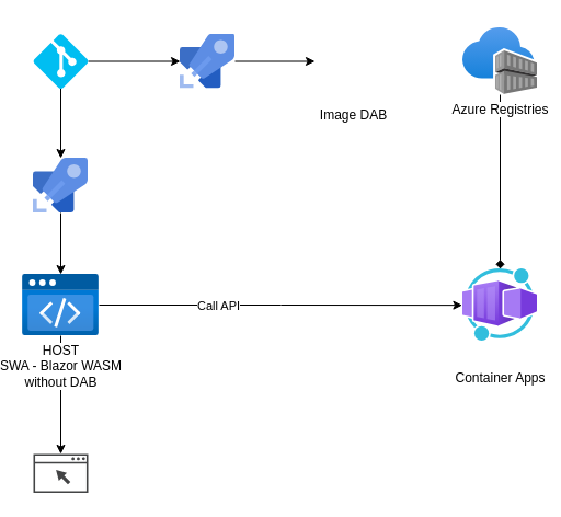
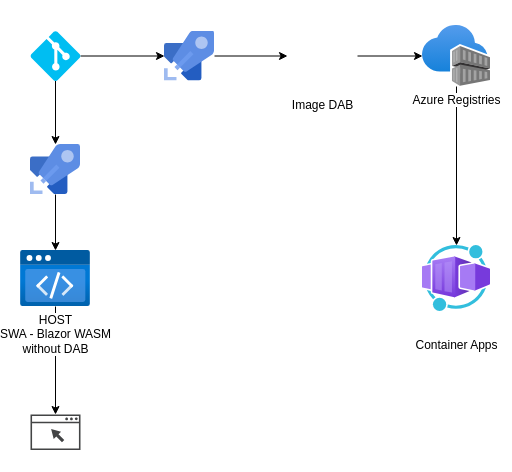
  <mxCell id="0" />
  <mxCell id="1" parent="0" />
- <mxCell id="2" style="edgeStyle=orthogonalEdgeStyle;rounded=0;orthogonalLoop=1;jettySize=auto;html=1;endArrow=diamond;" edge="1" parent="1" source="3" target="16"><mxGeometry relative="1" as="geometry" /></mxCell>
+ <mxCell id="2" style="edgeStyle=orthogonalEdgeStyle;rounded=0;orthogonalLoop=1;jettySize=auto;html=1;" edge="1" parent="1" source="3" target="16"><mxGeometry relative="1" as="geometry" /></mxCell>
  <mxCell id="3" value="&lt;font style=&quot;font-size: 12px;&quot;&gt;Azure Registries&lt;/font&gt;" style="image;aspect=fixed;html=1;points=[];align=center;fontSize=12;image=img/lib/azure2/containers/Container_Registries.svg;" vertex="1" parent="1"><mxGeometry x="422" y="25" width="68" height="61" as="geometry" /></mxCell>
  <mxCell id="4" style="edgeStyle=orthogonalEdgeStyle;rounded=0;orthogonalLoop=1;jettySize=auto;html=1;" edge="1" parent="1" source="5" target="13"><mxGeometry relative="1" as="geometry" /></mxCell>
  <mxCell id="5" value="HOST&lt;br&gt;SWA - Blazor WASM&lt;br&gt;without DAB" style="image;aspect=fixed;html=1;points=[];align=center;fontSize=12;image=img/lib/azure2/preview/Static_Apps.svg;" vertex="1" parent="1"><mxGeometry x="20" y="250" width="70" height="56.0" as="geometry" /></mxCell>
+ <mxCell id="6" value="" style="edgeStyle=orthogonalEdgeStyle;rounded=0;orthogonalLoop=1;jettySize=auto;html=1;" edge="1" parent="1" source="7" target="3"><mxGeometry relative="1" as="geometry" /></mxCell>
  <mxCell id="7" value="Image DAB" style="shape=image;html=1;verticalAlign=top;verticalLabelPosition=bottom;labelBackgroundColor=#ffffff;imageAspect=0;aspect=fixed;image=https://cdn1.iconfinder.com/data/icons/unicons-line-vol-3/24/docker-128.png" vertex="1" parent="1"><mxGeometry x="287" y="20.5" width="70" height="70" as="geometry" /></mxCell>
  <mxCell id="8" value="" style="edgeStyle=orthogonalEdgeStyle;rounded=0;orthogonalLoop=1;jettySize=auto;html=1;" edge="1" parent="1" source="10" target="12"><mxGeometry relative="1" as="geometry" /></mxCell>
  <mxCell id="9" value="" style="edgeStyle=orthogonalEdgeStyle;rounded=0;orthogonalLoop=1;jettySize=auto;html=1;" edge="1" parent="1" source="10" target="15"><mxGeometry relative="1" as="geometry" /></mxCell>
  <mxCell id="10" value="" style="verticalLabelPosition=bottom;html=1;verticalAlign=top;align=center;strokeColor=none;fillColor=#00BEF2;shape=mxgraph.azure.git_repository;" vertex="1" parent="1"><mxGeometry x="30" y="30.5" width="50" height="50" as="geometry" /></mxCell>
  <mxCell id="11" style="edgeStyle=orthogonalEdgeStyle;rounded=0;orthogonalLoop=1;jettySize=auto;html=1;" edge="1" parent="1" source="12" target="5"><mxGeometry relative="1" as="geometry" /></mxCell>
  <mxCell id="12" value="" style="image;sketch=0;aspect=fixed;html=1;points=[];align=center;fontSize=12;image=img/lib/mscae/Azure_Pipelines.svg;" vertex="1" parent="1"><mxGeometry x="30" y="144" width="50" height="50" as="geometry" /></mxCell>
  <mxCell id="13" value="" style="sketch=0;pointerEvents=1;shadow=0;dashed=0;html=1;strokeColor=none;fillColor=#434445;aspect=fixed;labelPosition=center;verticalLabelPosition=bottom;verticalAlign=top;align=center;outlineConnect=0;shape=mxgraph.vvd.web_browser;" vertex="1" parent="1"><mxGeometry x="30" y="414" width="50" height="35.5" as="geometry" /></mxCell>
  <mxCell id="14" value="" style="edgeStyle=orthogonalEdgeStyle;rounded=0;orthogonalLoop=1;jettySize=auto;html=1;" edge="1" parent="1" source="15" target="7"><mxGeometry relative="1" as="geometry" /></mxCell>
  <mxCell id="15" value="" style="image;sketch=0;aspect=fixed;html=1;points=[];align=center;fontSize=12;image=img/lib/mscae/Azure_Pipelines.svg;" vertex="1" parent="1"><mxGeometry x="164" y="30.5" width="50" height="50" as="geometry" /></mxCell>
  <mxCell id="16" value="&lt;h2 style=&quot;&quot; aria-describedby=&quot;5fe773d4-45f9-46e4-b1f6-c0abf1fcc032&quot; id=&quot;5fe773d4-45f9-46e4-b1f6-c0abf1fcc033&quot; class=&quot;fxs-blade-title-titleText msportalfx-tooltip-overflow&quot;&gt;&lt;font style=&quot;font-weight: normal; font-size: 12px;&quot;&gt;Container Apps&lt;/font&gt;&lt;/h2&gt;" style="image;aspect=fixed;html=1;points=[];align=center;fontSize=12;image=img/lib/azure2/other/Worker_Container_App.svg;" vertex="1" parent="1"><mxGeometry x="422" y="245" width="68" height="66" as="geometry" /></mxCell>
- <mxCell id="17" style="edgeStyle=orthogonalEdgeStyle;rounded=0;orthogonalLoop=1;jettySize=auto;html=1;entryX=-0.008;entryY=0.502;entryDx=0;entryDy=0;entryPerimeter=0;" edge="1" parent="1" source="5" target="16"><mxGeometry relative="1" as="geometry" /></mxCell>
- <mxCell id="18" value="Call API" style="edgeLabel;html=1;align=center;verticalAlign=middle;resizable=0;points=[];" vertex="1" connectable="0" parent="17"><mxGeometry x="-0.348" relative="1" as="geometry"><mxPoint as="offset" /></mxGeometry></mxCell>
